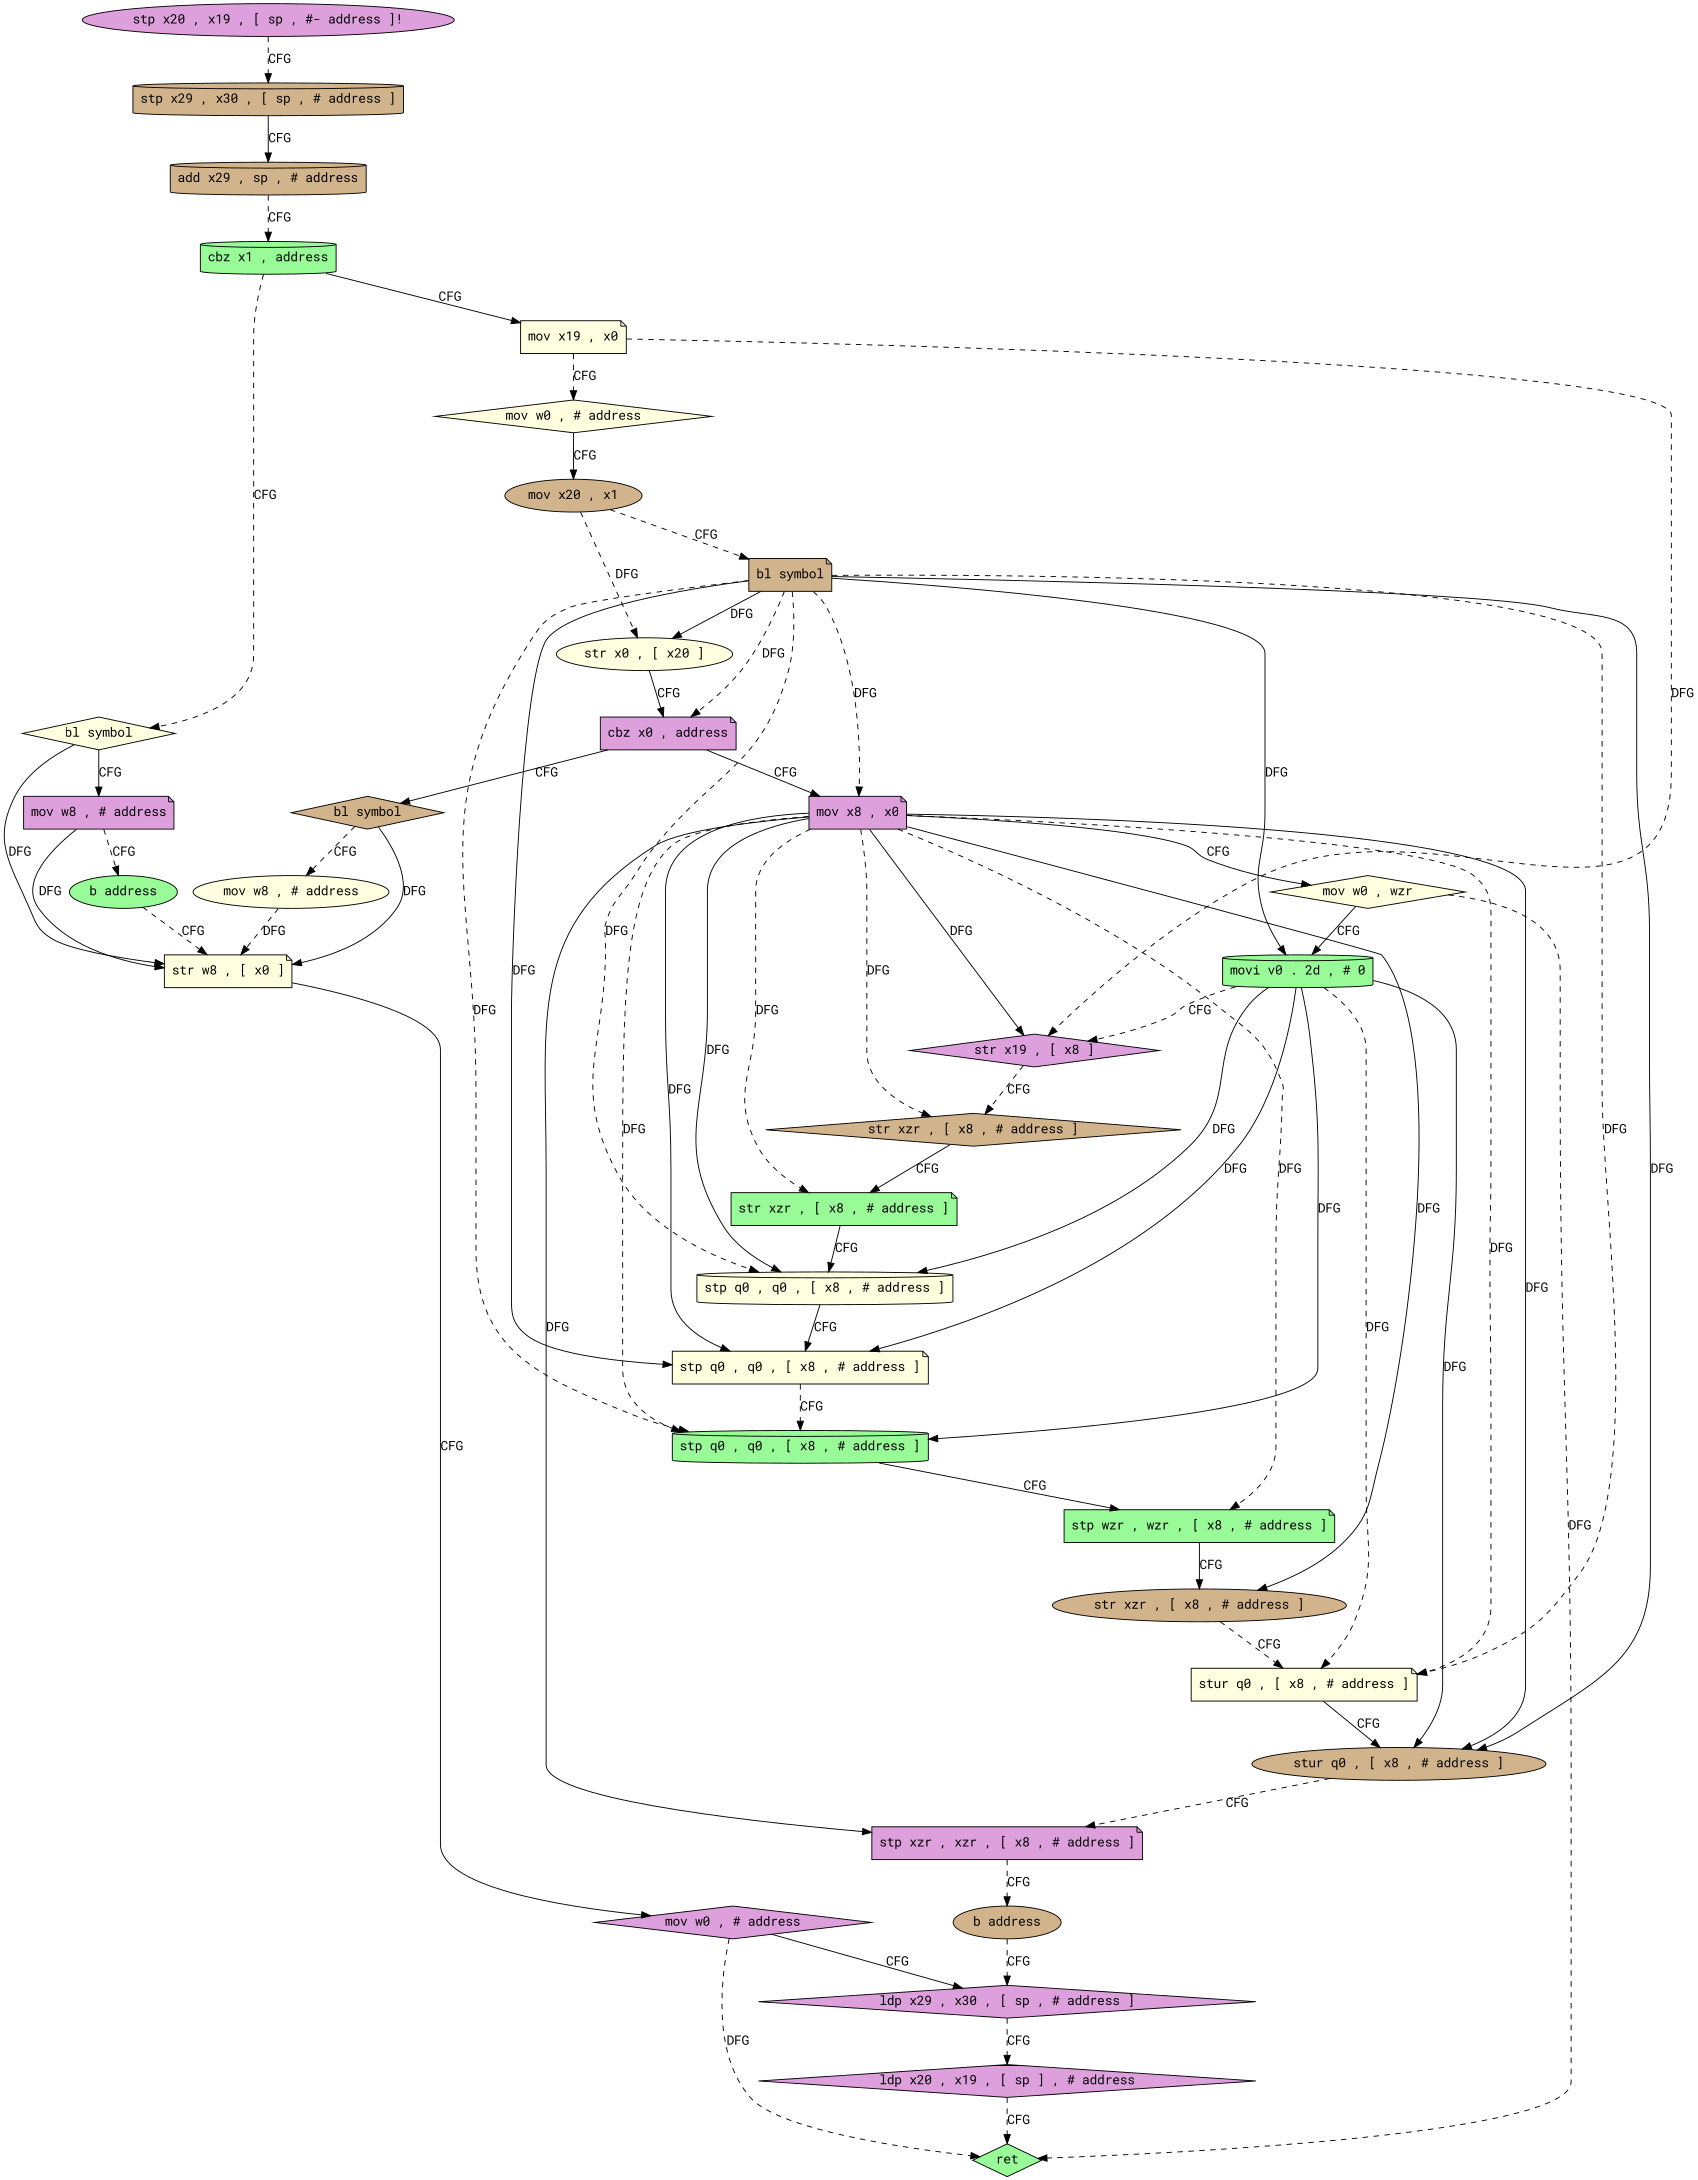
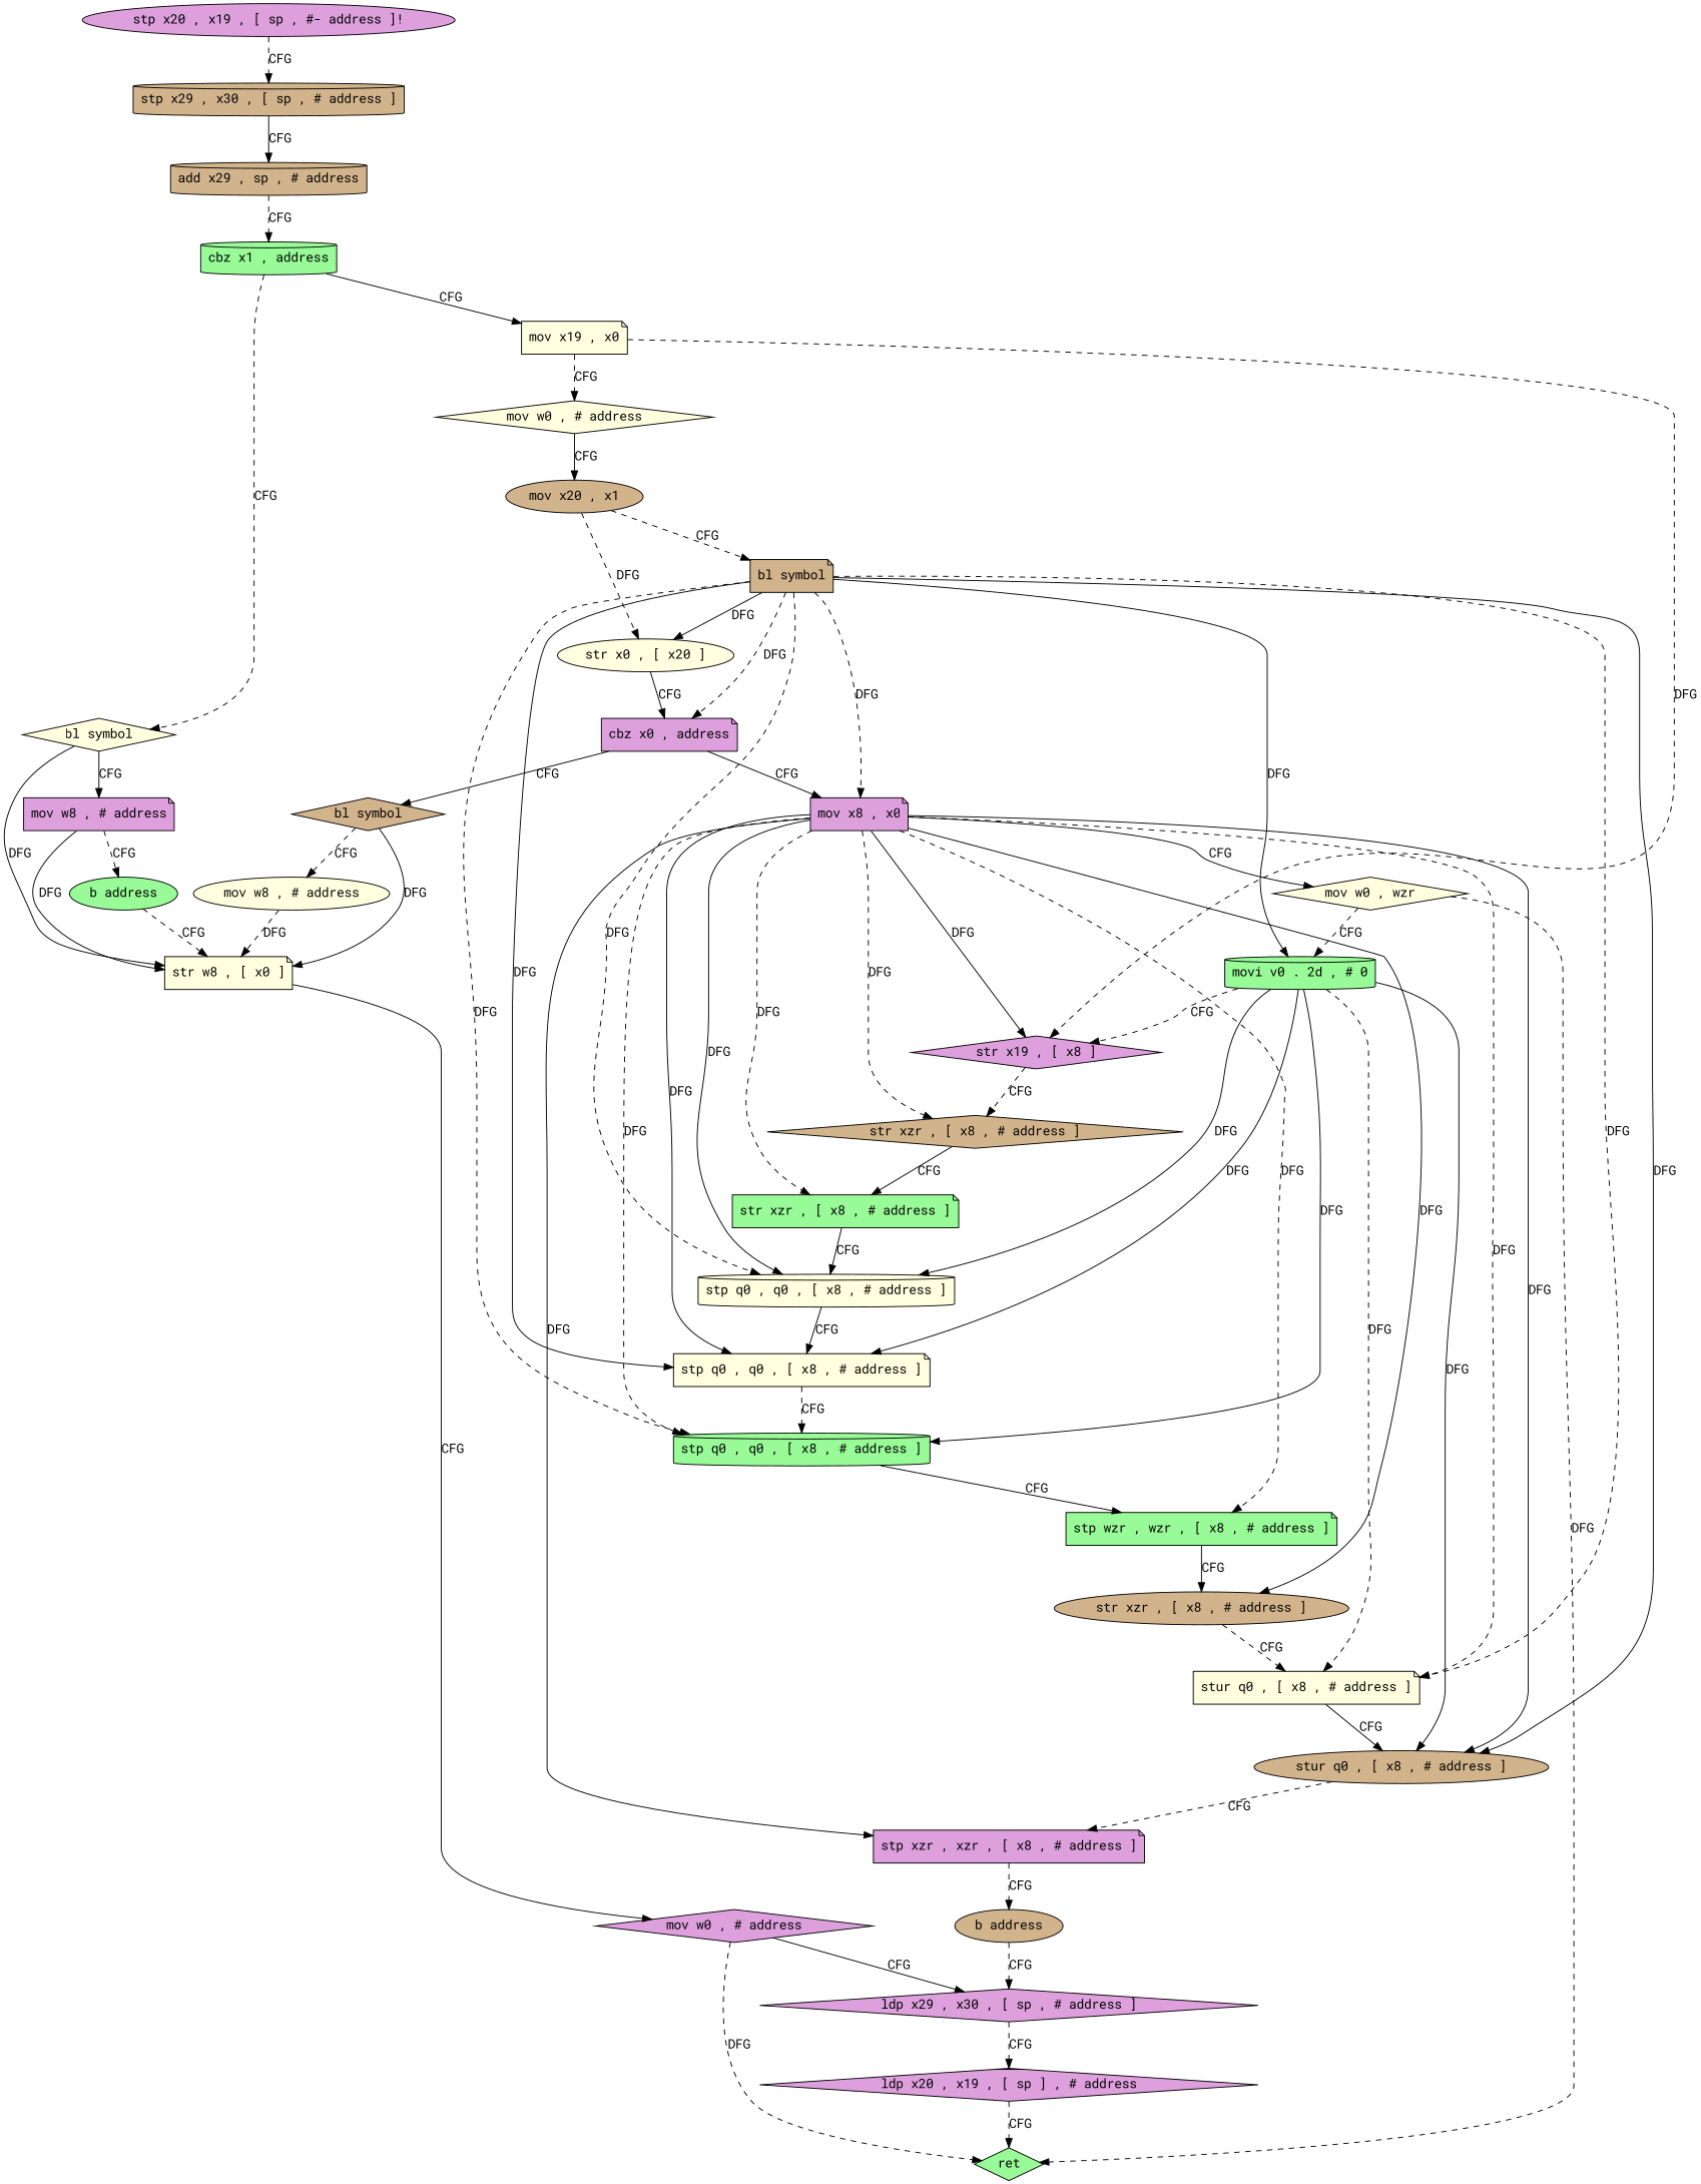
  digraph {
    fontname="Roboto Mono"
    node [fillcolor=lightyellow fontname="Roboto Mono" shape=note style=filled]
    edge [fontname="Roboto Mono" style=dashed]
    n1 [fillcolor=plum label="stp x20 , x19 , [ sp , #- address ]!" shape=ellipse]
    n2 [fillcolor=tan label="stp x29 , x30 , [ sp , # address ]" shape=cylinder]
    n3 [fillcolor=tan label="add x29 , sp , # address" shape=cylinder]
    n4 [fillcolor=palegreen label="cbz x1 , address" shape=cylinder]
    n5 [label="bl symbol" shape=diamond]
    n6 [label="mov x19 , x0"]
    n7 [fillcolor=plum label="mov w8 , # address"]
    n8 [label="str w8 , [ x0 ]"]
    n9 [label="mov w0 , # address" shape=diamond]
    n10 [fillcolor=plum label="str x19 , [ x8 ]" shape=diamond]
    n11 [fillcolor=palegreen label="b address" shape=ellipse]
    n12 [fillcolor=plum label="mov w0 , # address" shape=diamond]
    n13 [fillcolor=tan label="mov x20 , x1" shape=ellipse]
    n14 [fillcolor=tan label="str xzr , [ x8 , # address ]" shape=diamond]
    n15 [fillcolor=plum label="ldp x29 , x30 , [ sp , # address ]" shape=diamond]
    n16 [fillcolor=palegreen label=ret shape=diamond]
    n17 [fillcolor=tan label="bl symbol"]
    n18 [label="str x0 , [ x20 ]" shape=ellipse]
    n19 [fillcolor=plum label="cbz x0 , address"]
    n20 [fillcolor=plum label="mov x8 , x0"]
    n21 [fillcolor=palegreen label="movi v0 . 2d , # 0" shape=cylinder]
    n22 [label="stp q0 , q0 , [ x8 , # address ]" shape=cylinder]
    n23 [label="stp q0 , q0 , [ x8 , # address ]"]
    n24 [fillcolor=palegreen label="stp q0 , q0 , [ x8 , # address ]" shape=cylinder]
    n25 [label="stur q0 , [ x8 , # address ]"]
    n26 [fillcolor=tan label="stur q0 , [ x8 , # address ]" shape=ellipse]
    n27 [fillcolor=tan label="bl symbol" shape=diamond]
    n28 [label="mov w0 , wzr" shape=diamond]
    n29 [fillcolor=palegreen label="str xzr , [ x8 , # address ]"]
    n30 [fillcolor=palegreen label="stp wzr , wzr , [ x8 , # address ]"]
    n31 [fillcolor=tan label="str xzr , [ x8 , # address ]" shape=ellipse]
    n32 [fillcolor=plum label="stp xzr , xzr , [ x8 , # address ]"]
    n33 [label="mov w8 , # address" shape=ellipse]
    n34 [fillcolor=tan label="b address" shape=ellipse]
    n35 [fillcolor=plum label="ldp x20 , x19 , [ sp ] , # address" shape=diamond]
    n1 -> n2 [label=CFG]
    n2 -> n3 [label=CFG style=solid]
    n3 -> n4 [label=CFG]
    n4 -> n5 [label=CFG]
    n4 -> n6 [label=CFG style=solid]
    n5 -> n7 [label=CFG style=solid]
    n5 -> n8 [label=DFG style=solid]
    n6 -> n9 [label=CFG]
    n6 -> n10 [label=DFG]
    n7 -> n8 [label=DFG style=solid]
    n7 -> n11 [label=CFG]
    n8 -> n12 [label=CFG style=solid]
    n9 -> n13 [label=CFG style=solid]
    n10 -> n14 [label=CFG]
    n11 -> n8 [label=CFG]
    n12 -> n15 [label=CFG style=solid]
    n12 -> n16 [label=DFG]
    n13 -> n17 [label=CFG]
    n13 -> n18 [label=DFG]
    n14 -> n29 [label=CFG style=solid]
    n15 -> n35 [label=CFG]
    n17 -> n18 [label=DFG style=solid]
    n17 -> n19 [label=DFG]
    n17 -> n20 [label=DFG]
    n17 -> n21 [label=DFG style=solid]
    n17 -> n22 [label=DFG]
    n17 -> n23 [label=DFG style=solid]
    n17 -> n24 [label=DFG]
    n17 -> n25 [label=DFG]
    n17 -> n26 [label=DFG style=solid]
    n18 -> n19 [label=CFG style=solid]
    n19 -> n20 [label=CFG style=solid]
    n19 -> n27 [label=CFG style=solid]
    n20 -> n10 [label=DFG style=solid]
    n20 -> n14 [label=DFG]
    n20 -> n22 [label=DFG style=solid]
    n20 -> n23 [label=DFG style=solid]
    n20 -> n24 [label=DFG]
    n20 -> n25 [label=DFG]
    n20 -> n26 [label=DFG style=solid]
    n20 -> n28 [label=CFG style=solid]
    n20 -> n29 [label=DFG]
    n20 -> n30 [label=DFG]
    n20 -> n31 [label=DFG style=solid]
    n20 -> n32 [label=DFG style=solid]
    n21 -> n10 [label=CFG]
    n21 -> n22 [label=DFG style=solid]
    n21 -> n23 [label=DFG style=solid]
    n21 -> n24 [label=DFG style=solid]
    n21 -> n25 [label=DFG]
    n21 -> n26 [label=DFG style=solid]
    n22 -> n23 [label=CFG style=solid]
    n23 -> n24 [label=CFG]
    n24 -> n30 [label=CFG style=solid]
    n25 -> n26 [label=CFG style=solid]
    n26 -> n32 [label=CFG]
    n27 -> n8 [label=DFG style=solid]
    n27 -> n33 [label=CFG]
    n28 -> n16 [label=DFG]
-   n28 -> n21 [label=CFG style=solid]
+   n28 -> n21 [label=CFG]
    n29 -> n22 [label=CFG style=solid]
    n30 -> n31 [label=CFG style=solid]
    n31 -> n25 [label=CFG]
    n32 -> n34 [label=CFG]
    n33 -> n8 [label=DFG]
    n34 -> n15 [label=CFG]
    n35 -> n16 [label=CFG]
  }
